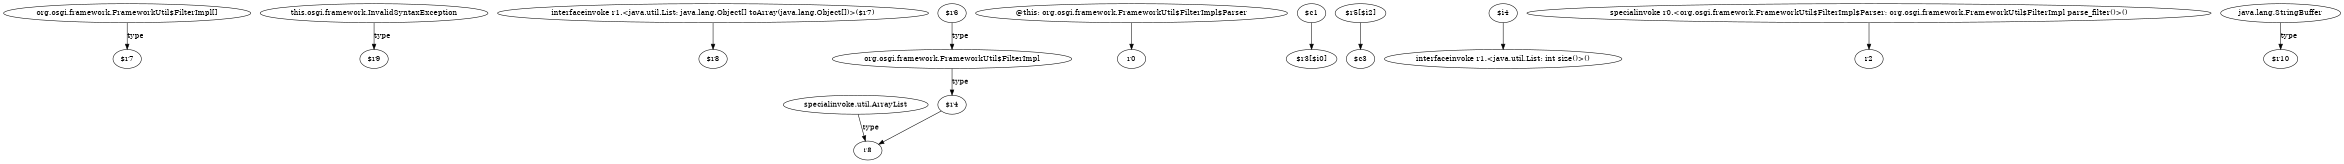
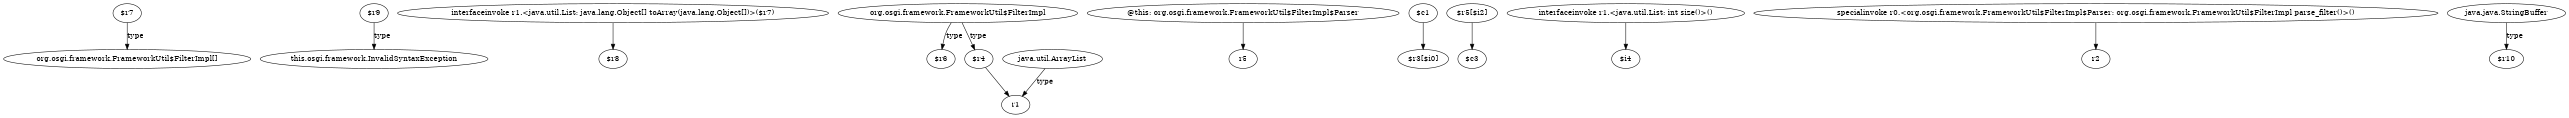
  digraph {
    n1 [label="org.osgi.framework.FrameworkUtil$FilterImpl[]"]
    n2 [label="$r7"]
    n3 [label="this.osgi.framework.InvalidSyntaxException"]
    n4 [label="$r9"]
    n5 [label="interfaceinvoke r1.<java.util.List: java.lang.Object[] toArray(java.lang.Object[])>($r7)"]
    n6 [label="$r8"]
    n7 [label="org.osgi.framework.FrameworkUtil$FilterImpl"]
    n8 [label="$r6"]
    n9 [label="$r4"]
-   n10 [label="specialinvoke.util.ArrayList"]
-   n11 [label=r8]
+   n10 [label="java.util.ArrayList"]
+   n11 [label=r1]
    n12 [label="@this: org.osgi.framework.FrameworkUtil$FilterImpl$Parser"]
-   n13 [label=r0]
+   n13 [label=r5]
    n14 [label="$r3[$i0]"]
    n15 [label="$c1"]
    n16 [label="$r5[$i2]"]
    n17 [label="$c3"]
    n18 [label="interfaceinvoke r1.<java.util.List: int size()>()"]
    n19 [label="$i4"]
    n20 [label="specialinvoke r0.<org.osgi.framework.FrameworkUtil$FilterImpl$Parser: org.osgi.framework.FrameworkUtil$FilterImpl parse_filter()>()"]
    n21 [label=r2]
-   n22 [label="java.lang.StringBuffer"]
+   n22 [label="java.java.StringBuffer"]
    n23 [label="$r10"]
-   n1 -> n2 [label=type]
-   n3 -> n4 [label=type]
+   n2 -> n1 [label=type]
+   n4 -> n3 [label=type]
    n5 -> n6
-   n8 -> n7 [label=type]
+   n7 -> n8 [label=type]
    n7 -> n9 [label=type]
    n9 -> n11
    n10 -> n11 [label=type]
    n12 -> n13
    n15 -> n14
    n16 -> n17
-   n19 -> n18
+   n18 -> n19
    n20 -> n21
    n22 -> n23 [label=type]
  }
